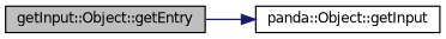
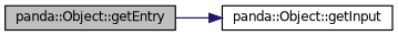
  digraph {
    rankdir=LR
    node [color=black fontname=Helvetica fontsize=10 shape=record style=filled]
-   n1 [fillcolor=grey75 fontcolor=black height=0.2 label="getInput::Object::getEntry" width=0.4]
+   n1 [fillcolor=grey75 fontcolor=black height=0.2 label="panda::Object::getEntry" width=0.4]
    n2 [fillcolor=white height=0.2 label="panda::Object::getInput" width=0.4]
    n1 -> n2 [color=midnightblue fontname=Helvetica fontsize=10 labelfontname=Helvetica labelfontsize=10 style=solid]
  }
